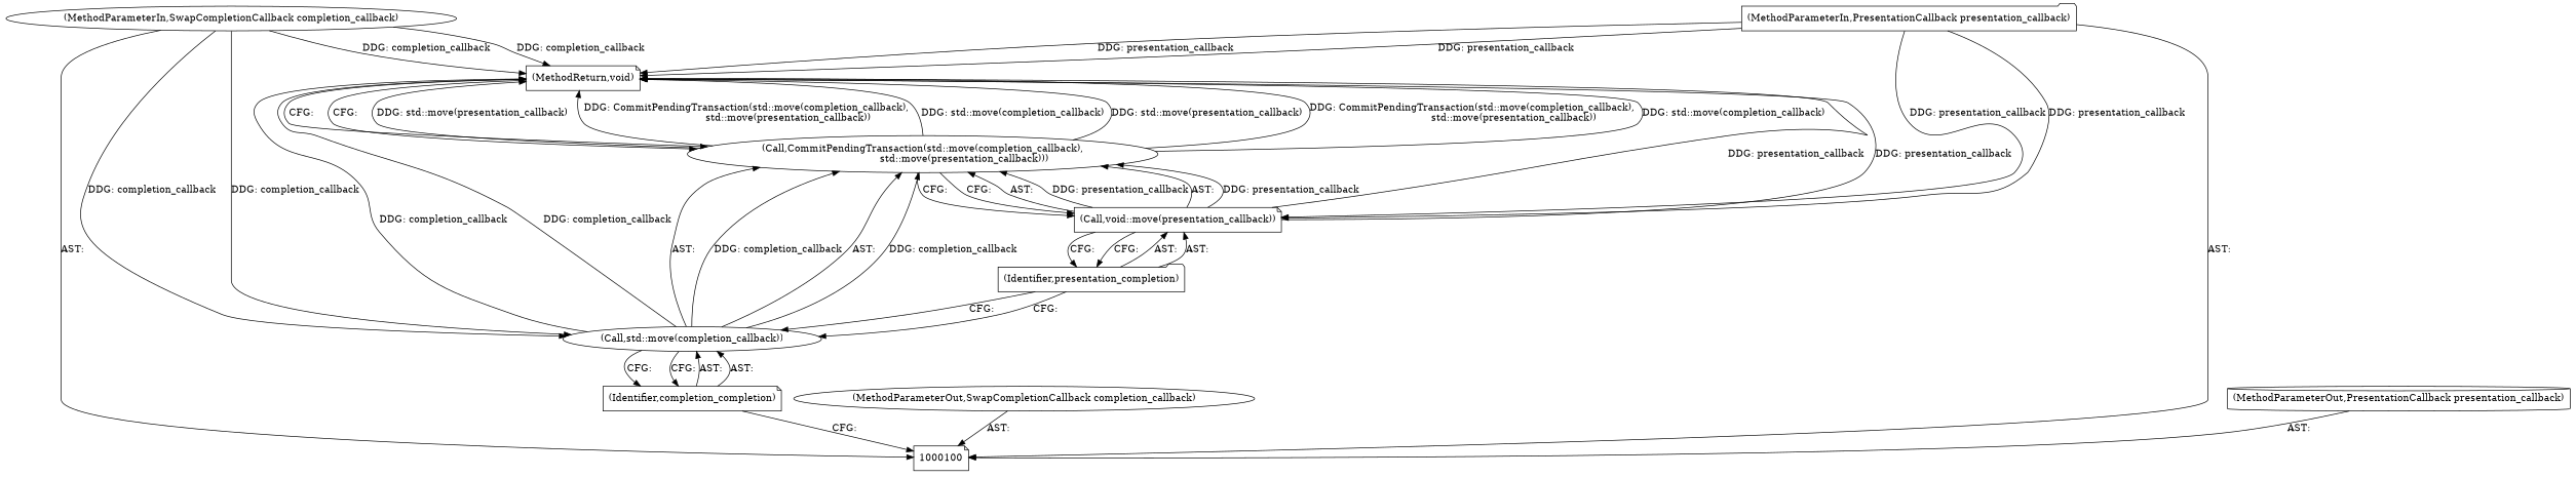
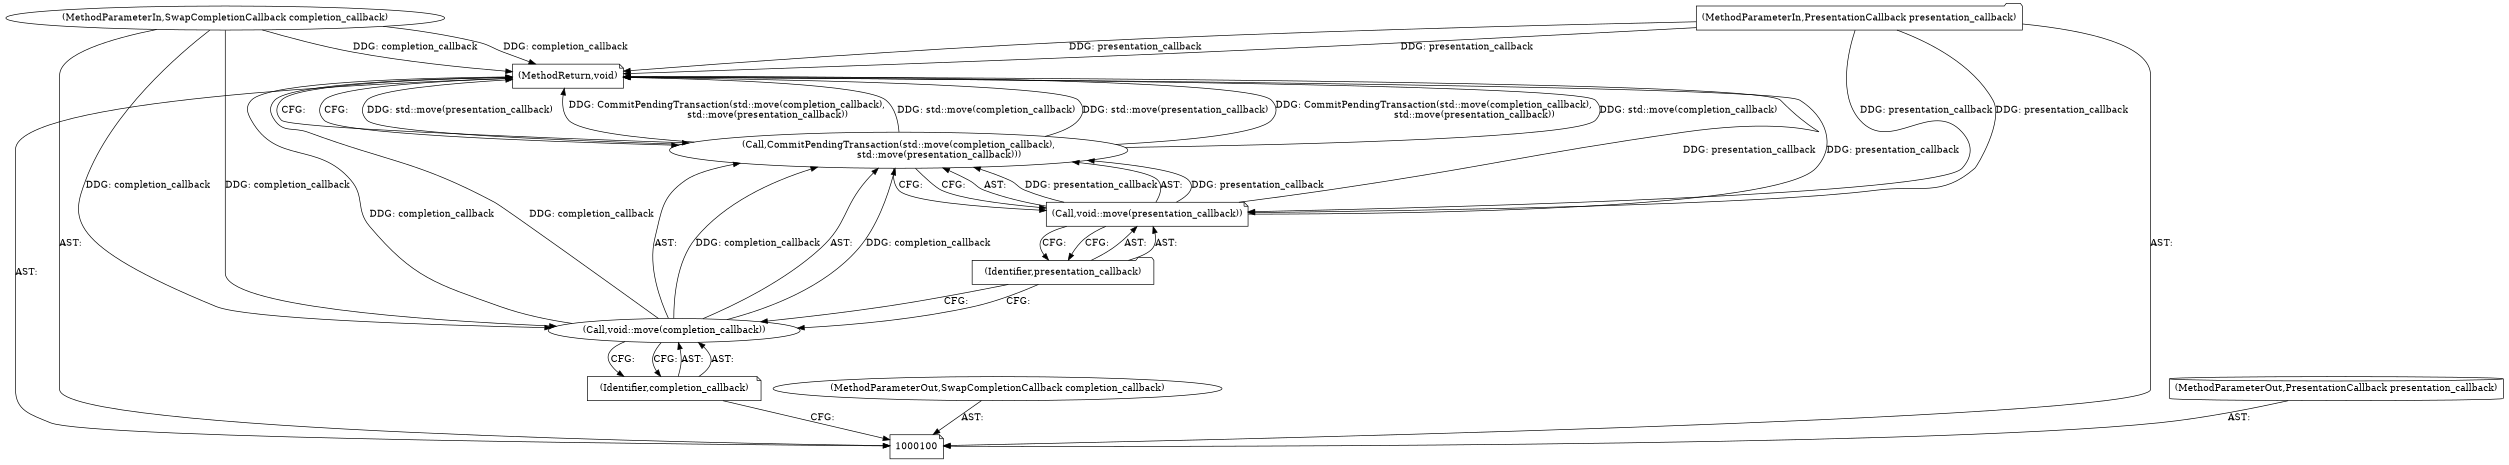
  digraph {
    node [shape=note]
    n1 [label="(MethodReturn,void)"]
    n2 [label="(Call,CommitPendingTransaction(std::move(completion_callback),\n                           std::move(presentation_callback)))" shape=ellipse]
    1000100
    n4 [label="(Call,void::move(presentation_callback))"]
    n5 [label="(MethodParameterIn,SwapCompletionCallback completion_callback)" shape=ellipse]
-   n6 [label="(Call,std::move(completion_callback))" shape=ellipse]
-   n7 [label="(Identifier,completion_completion)"]
+   n6 [label="(Call,void::move(completion_callback))" shape=ellipse]
+   n7 [label="(Identifier,completion_callback)"]
    n8 [label="(MethodParameterOut,SwapCompletionCallback completion_callback)" shape=ellipse]
    n9 [label="(MethodParameterIn,PresentationCallback presentation_callback)" shape=folder]
-   n10 [label="(Identifier,presentation_completion)" shape=folder]
+   n10 [label="(Identifier,presentation_callback)" shape=folder]
    n11 [label="(MethodParameterOut,PresentationCallback presentation_callback)" shape=cylinder]
    n1 -> n2 [label="CFG: "]
    n1 -> n2 [label="CFG: "]
+   n1 -> 1000100 [label="AST: "]
    n2 -> n1 [label="DDG: std::move(presentation_callback)"]
    n2 -> n1 [label="DDG: CommitPendingTransaction(std::move(completion_callback),\n                           std::move(presentation_callback))"]
    n2 -> n1 [label="DDG: std::move(completion_callback)"]
    n2 -> n1 [label="DDG: std::move(presentation_callback)"]
    n2 -> n1 [label="DDG: CommitPendingTransaction(std::move(completion_callback),\n                           std::move(presentation_callback))"]
    n2 -> n1 [label="DDG: std::move(completion_callback)"]
    n2 -> n4 [label="CFG: "]
    n2 -> n4 [label="CFG: "]
    n4 -> n1 [label="DDG: presentation_callback"]
    n4 -> n1 [label="DDG: presentation_callback"]
    n4 -> n2 [label="AST: "]
    n4 -> n2 [label="DDG: presentation_callback"]
    n4 -> n2 [label="AST: "]
    n4 -> n2 [label="DDG: presentation_callback"]
    n4 -> n10 [label="CFG: "]
    n4 -> n10 [label="CFG: "]
    n5 -> n1 [label="DDG: completion_callback"]
    n5 -> n1 [label="DDG: completion_callback"]
    n5 -> 1000100 [label="AST: "]
    n5 -> n6 [label="DDG: completion_callback"]
    n5 -> n6 [label="DDG: completion_callback"]
    n6 -> n1 [label="DDG: completion_callback"]
    n6 -> n1 [label="DDG: completion_callback"]
    n6 -> n2 [label="AST: "]
    n6 -> n2 [label="DDG: completion_callback"]
    n6 -> n2 [label="AST: "]
    n6 -> n2 [label="DDG: completion_callback"]
    n6 -> n7 [label="CFG: "]
    n6 -> n7 [label="CFG: "]
    n7 -> 1000100 [label="CFG: "]
    n7 -> n6 [label="AST: "]
    n7 -> n6 [label="AST: "]
    n8 -> 1000100 [label="AST: "]
    n9 -> n1 [label="DDG: presentation_callback"]
    n9 -> n1 [label="DDG: presentation_callback"]
    n9 -> 1000100 [label="AST: "]
    n9 -> n4 [label="DDG: presentation_callback"]
    n9 -> n4 [label="DDG: presentation_callback"]
    n10 -> n4 [label="AST: "]
    n10 -> n4 [label="AST: "]
    n10 -> n6 [label="CFG: "]
    n10 -> n6 [label="CFG: "]
    n11 -> 1000100 [label="AST: "]
  }
